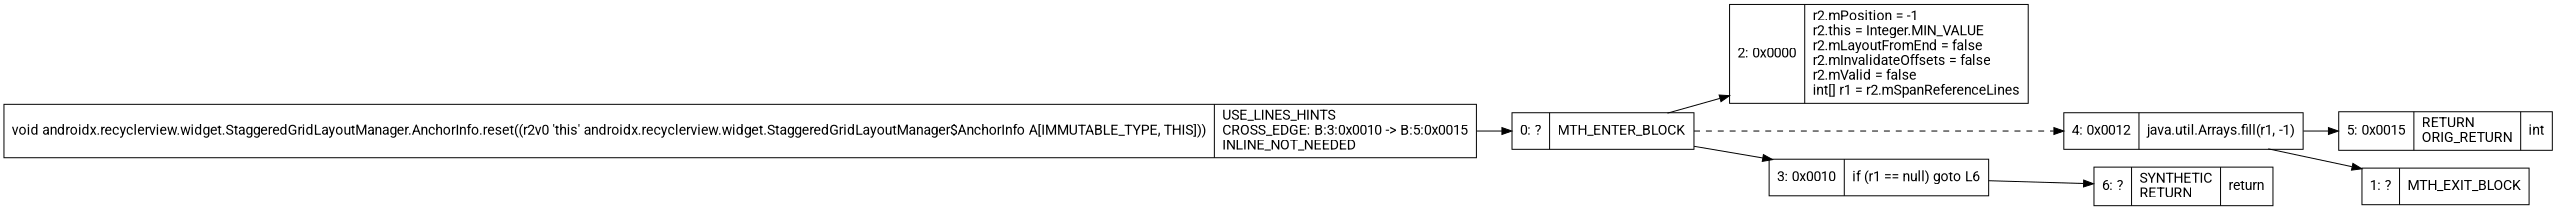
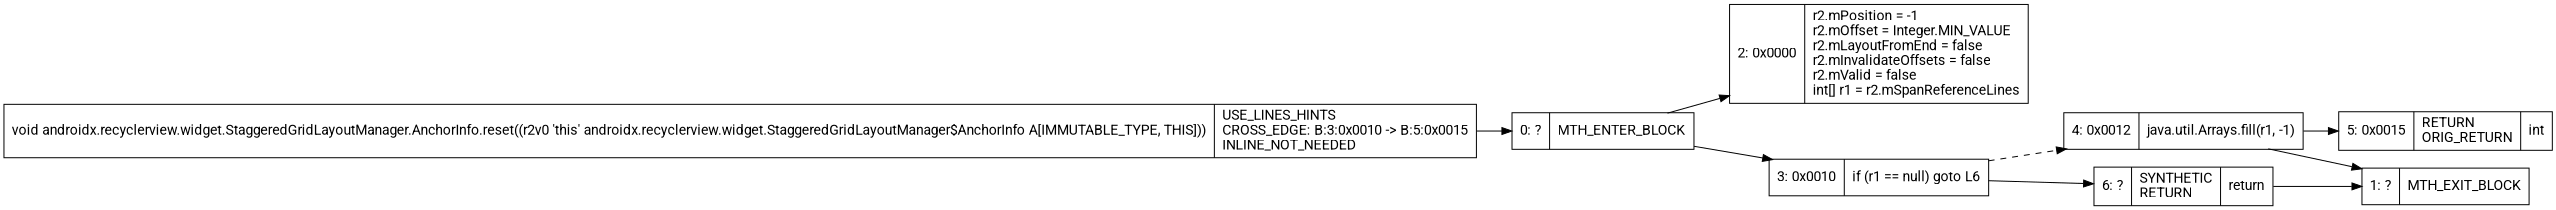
  digraph {
    fontname=Roboto
    rankdir=LR
    node [fontname=Roboto shape=record]
    edge [fontname=Roboto]
    n1 [label="{0\:\ ?|MTH_ENTER_BLOCK\l}"]
-   n2 [label="{2\:\ 0x0000|r2.mPosition = \-1\lr2.this = Integer.MIN_VALUE\lr2.mLayoutFromEnd = false\lr2.mInvalidateOffsets = false\lr2.mValid = false\lint[] r1 = r2.mSpanReferenceLines\l}"]
+   n2 [label="{2\:\ 0x0000|r2.mPosition = \-1\lr2.mOffset = Integer.MIN_VALUE\lr2.mLayoutFromEnd = false\lr2.mInvalidateOffsets = false\lr2.mValid = false\lint[] r1 = r2.mSpanReferenceLines\l}"]
    n3 [label="{3\:\ 0x0010|if (r1 == null) goto L6\l}"]
    n4 [label="{4\:\ 0x0012|java.util.Arrays.fill(r1, \-1)\l}"]
    n5 [label="{6\:\ ?|SYNTHETIC\lRETURN\l|return\l}"]
    n6 [label="{5\:\ 0x0015|RETURN\lORIG_RETURN\l|int\l}"]
    n7 [label="{1\:\ ?|MTH_EXIT_BLOCK\l}"]
    n8 [label="{void androidx.recyclerview.widget.StaggeredGridLayoutManager.AnchorInfo.reset((r2v0 'this' androidx.recyclerview.widget.StaggeredGridLayoutManager$AnchorInfo A[IMMUTABLE_TYPE, THIS]))  | USE_LINES_HINTS\lCROSS_EDGE: B:3:0x0010 \-\> B:5:0x0015\lINLINE_NOT_NEEDED\l}"]
    n1 -> n2
    n1 -> n3
-   n1 -> n4 [style=dashed]
+   n3 -> n4 [style=dashed]
    n3 -> n5
    n4 -> n6
    n4 -> n7
+   n5 -> n7
    n8 -> n1
  }
